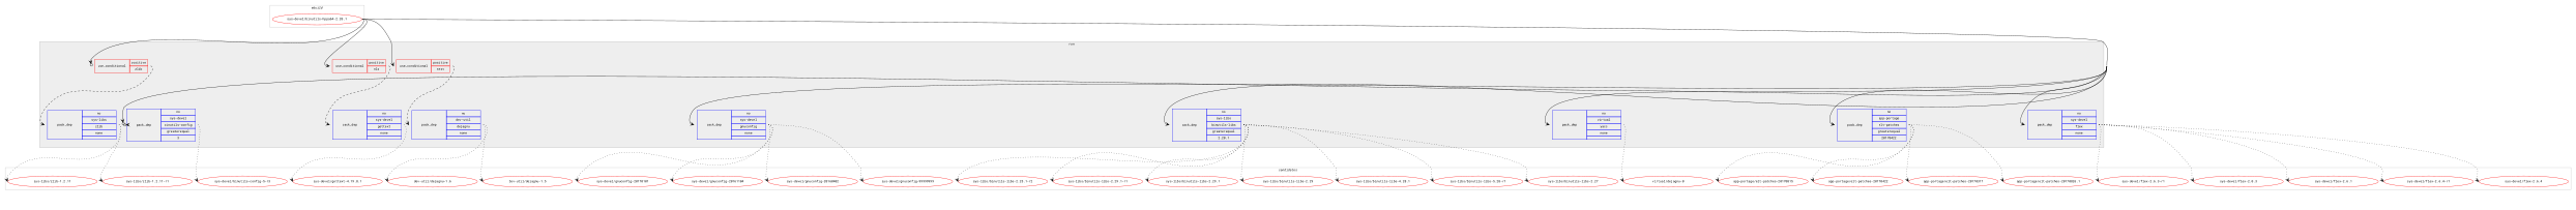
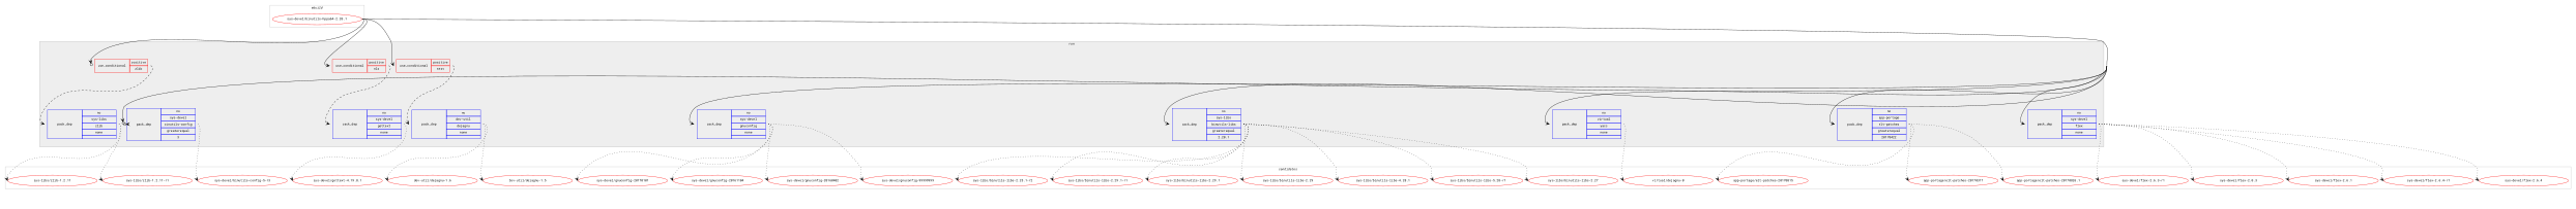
  digraph {
    compound=true
    concentrate=true
    fontname="Roboto Mono"
    fontsize=10
    newrank=true
    rankdir=TB
    ranksep=1.5
    node [color=red fontname="Roboto Mono" fontsize=10]
    edge [arrowhead=vee fontname="Roboto Mono" headport=w style=dotted tailport=e weight=100]
    n1 [label="sys-devel/binutils-hppa64-2.20.1" width=4]
    n2 [color=blue label=<<TABLE BORDER="0" CELLBORDER="1" CELLSPACING="0" CELLPADDING="4" WIDTH="220"><TR><TD ROWSPAN="6" CELLPADDING="30">pack_dep</TD></TR><TR><TD WIDTH="110">no</TD></TR><TR><TD>sys-devel</TD></TR><TR><TD>gettext</TD></TR><TR><TD>none</TD></TR><TR><TD></TD></TR></TABLE>> shape=none]
    n3 [label=<<TABLE BORDER="0" CELLBORDER="1" CELLSPACING="0" CELLPADDING="4"><TR><TD ROWSPAN="3" CELLPADDING="10">use_conditional</TD></TR><TR><TD>positive</TD></TR><TR><TD>nls</TD></TR></TABLE>> shape=none]
    n4 [color=blue label=<<TABLE BORDER="0" CELLBORDER="1" CELLSPACING="0" CELLPADDING="4" WIDTH="220"><TR><TD ROWSPAN="6" CELLPADDING="30">pack_dep</TD></TR><TR><TD WIDTH="110">no</TD></TR><TR><TD>dev-util</TD></TR><TR><TD>dejagnu</TD></TR><TR><TD>none</TD></TR><TR><TD></TD></TR></TABLE>> shape=none]
    n5 [label=<<TABLE BORDER="0" CELLBORDER="1" CELLSPACING="0" CELLPADDING="4"><TR><TD ROWSPAN="3" CELLPADDING="10">use_conditional</TD></TR><TR><TD>positive</TD></TR><TR><TD>test</TD></TR></TABLE>> shape=none]
    n6 [color=blue label=<<TABLE BORDER="0" CELLBORDER="1" CELLSPACING="0" CELLPADDING="4" WIDTH="220"><TR><TD ROWSPAN="6" CELLPADDING="30">pack_dep</TD></TR><TR><TD WIDTH="110">no</TD></TR><TR><TD>app-portage</TD></TR><TR><TD>elt-patches</TD></TR><TR><TD>greaterequal</TD></TR><TR><TD>20170422</TD></TR></TABLE>> shape=none]
    n7 [color=blue label=<<TABLE BORDER="0" CELLBORDER="1" CELLSPACING="0" CELLPADDING="4" WIDTH="220"><TR><TD ROWSPAN="6" CELLPADDING="30">pack_dep</TD></TR><TR><TD WIDTH="110">no</TD></TR><TR><TD>sys-devel</TD></TR><TR><TD>flex</TD></TR><TR><TD>none</TD></TR><TR><TD></TD></TR></TABLE>> shape=none]
    n8 [color=blue label=<<TABLE BORDER="0" CELLBORDER="1" CELLSPACING="0" CELLPADDING="4" WIDTH="220"><TR><TD ROWSPAN="6" CELLPADDING="30">pack_dep</TD></TR><TR><TD WIDTH="110">no</TD></TR><TR><TD>sys-devel</TD></TR><TR><TD>gnuconfig</TD></TR><TR><TD>none</TD></TR><TR><TD></TD></TR></TABLE>> shape=none]
    n9 [color=blue label=<<TABLE BORDER="0" CELLBORDER="1" CELLSPACING="0" CELLPADDING="4" WIDTH="220"><TR><TD ROWSPAN="6" CELLPADDING="30">pack_dep</TD></TR><TR><TD WIDTH="110">no</TD></TR><TR><TD>sys-libs</TD></TR><TR><TD>binutils-libs</TD></TR><TR><TD>greaterequal</TD></TR><TR><TD>2.20.1</TD></TR></TABLE>> shape=none]
    n10 [color=blue label=<<TABLE BORDER="0" CELLBORDER="1" CELLSPACING="0" CELLPADDING="4" WIDTH="220"><TR><TD ROWSPAN="6" CELLPADDING="30">pack_dep</TD></TR><TR><TD WIDTH="110">no</TD></TR><TR><TD>virtual</TD></TR><TR><TD>yacc</TD></TR><TR><TD>none</TD></TR><TR><TD></TD></TR></TABLE>> shape=none]
    n11 [color=blue label=<<TABLE BORDER="0" CELLBORDER="1" CELLSPACING="0" CELLPADDING="4" WIDTH="220"><TR><TD ROWSPAN="6" CELLPADDING="30">pack_dep</TD></TR><TR><TD WIDTH="110">no</TD></TR><TR><TD>sys-libs</TD></TR><TR><TD>zlib</TD></TR><TR><TD>none</TD></TR><TR><TD></TD></TR></TABLE>> shape=none]
    n12 [label=<<TABLE BORDER="0" CELLBORDER="1" CELLSPACING="0" CELLPADDING="4"><TR><TD ROWSPAN="3" CELLPADDING="10">use_conditional</TD></TR><TR><TD>positive</TD></TR><TR><TD>zlib</TD></TR></TABLE>> shape=none]
    n13 [color=blue label=<<TABLE BORDER="0" CELLBORDER="1" CELLSPACING="0" CELLPADDING="4" WIDTH="220"><TR><TD ROWSPAN="6" CELLPADDING="30">pack_dep</TD></TR><TR><TD WIDTH="110">no</TD></TR><TR><TD>sys-devel</TD></TR><TR><TD>binutils-config</TD></TR><TR><TD>greaterequal</TD></TR><TR><TD>3</TD></TR></TABLE>> shape=none]
    n14 [label="sys-devel/gettext-4.19.8.1" width=4]
    n15 [label="dev-util/dejagnu-1.5" width=4]
    n16 [label="dev-util/dejagnu-1.6" width=4]
    n17 [label="app-portage/elt-patches-20170317" width=4]
-   n18 [label="app-portage/elt-patches-20170422" width=4]
    n19 [label="app-portage/elt-patches-20170815" width=4]
    n20 [label="app-portage/elt-patches-20170826.1" width=4]
    n21 [label="sys-devel/flex-2.6.1" width=4]
    n22 [label="sys-devel/flex-2.0.3" width=4]
    n23 [label="sys-devel/flex-2.6.3-r1" width=4]
    n24 [label="sys-devel/flex-2.6.4" width=4]
    n25 [label="sys-devel/flex-2.6.4-r1" width=4]
    n26 [label="sys-devel/gnuconfig-20160402" width=4]
    n27 [label="sys-devel/gnuconfig-20161104" width=4]
    n28 [label="sys-devel/gnuconfig-20170101" width=4]
    n29 [label="sys-devel/gnuconfig-99999999" width=4]
    n30 [label="sys-libs/binutils-libs-2.25.1-r2" width=4]
    n31 [label="sys-libs/binutils-libs-2.27" width=4]
    n32 [label="sys-libs/binutils-libs-5.28-r1" width=4]
    n33 [label="sys-libs/binutils-libs-4.28.1" width=4]
    n34 [label="sys-libs/binutils-libs-2.29" width=4]
    n35 [label="sys-libs/binutils-libs-2.29.1" width=4]
    n36 [label="sys-libs/binutils-libs-2.29.1-r1" width=4]
    n37 [label="virtual/dejagnu-0" width=4]
    n38 [label="sys-libs/zlib-1.2.11" width=4]
    n39 [label="sys-libs/zlib-1.2.11-r1" width=4]
    n40 [label="sys-devel/binutils-config-5-r3" width=4]
    subgraph cluster_1 {
      color=gray
      label=<<i>ebuild</i>>
      rank=same
      n1
    }
    subgraph cluster_2 {
      color=gray
      label=<<i>dependencies</i>>
      subgraph cluster_3 {
        color=gray
        fillcolor="#eeeeee"
        label=<<i>compile</i>>
        style=filled
        subgraph sub_4 {
          color=gray
          fillcolor="#eeeeee"
          label=<<i>compile</i>>
          style=filled
          n3
          subgraph sub_5 {
            color=gray
            fillcolor="#eeeeee"
            label=<<i>compile</i>>
            style=filled
            n2
          }
        }
        subgraph sub_6 {
          color=gray
          fillcolor="#eeeeee"
          label=<<i>compile</i>>
          style=filled
          n5
          subgraph sub_7 {
            color=gray
            fillcolor="#eeeeee"
            label=<<i>compile</i>>
            style=filled
            n4
          }
        }
        subgraph sub_8 {
          color=gray
          fillcolor="#eeeeee"
          label=<<i>compile</i>>
          style=filled
          n6
        }
        subgraph sub_9 {
          color=gray
          fillcolor="#eeeeee"
          label=<<i>compile</i>>
          style=filled
          n7
        }
        subgraph sub_10 {
          color=gray
          fillcolor="#eeeeee"
          label=<<i>compile</i>>
          style=filled
          n8
        }
        subgraph sub_11 {
          color=gray
          fillcolor="#eeeeee"
          label=<<i>compile</i>>
          style=filled
          n9
        }
        subgraph sub_12 {
          color=gray
          fillcolor="#eeeeee"
          label=<<i>compile</i>>
          style=filled
          n10
        }
      }
      subgraph cluster_13 {
        color=gray
        fillcolor="#eeeeee"
        label=<<i>compile and run</i>>
        style=filled
        subgraph sub_14 {
          color=gray
          fillcolor="#eeeeee"
          label=<<i>compile and run</i>>
          style=filled
          n12
          subgraph sub_15 {
            color=gray
            fillcolor="#eeeeee"
            label=<<i>compile and run</i>>
            style=filled
            n11
          }
        }
        subgraph sub_16 {
          color=gray
          fillcolor="#eeeeee"
          label=<<i>compile and run</i>>
          style=filled
          n13
        }
      }
      subgraph cluster_17 {
        color=gray
        fillcolor="#eeeeee"
        label=<<i>run</i>>
        style=filled
      }
    }
    subgraph cluster_18 {
      color=gray
      label=<<i>candidates</i>>
      rank=same
      subgraph sub_19 {
        color=black
        label=<<i>candidates</i>>
        nodesep=1
        rank=same
        n14
      }
      subgraph sub_20 {
        color=black
        label=<<i>candidates</i>>
        nodesep=1
        rank=same
        n15
        n16
      }
      subgraph sub_21 {
        color=black
        label=<<i>candidates</i>>
        nodesep=1
        rank=same
        n17
-       n18
        n19
        n20
      }
      subgraph sub_22 {
        color=black
        label=<<i>candidates</i>>
        nodesep=1
        rank=same
        n21
        n22
        n23
        n24
        n25
      }
      subgraph sub_23 {
        color=black
        label=<<i>candidates</i>>
        nodesep=1
        rank=same
        n26
        n27
        n28
        n29
      }
      subgraph sub_24 {
        color=black
        label=<<i>candidates</i>>
        nodesep=1
        rank=same
        n30
        n31
        n32
        n33
        n34
        n35
        n36
      }
      subgraph sub_25 {
        color=black
        label=<<i>candidates</i>>
        nodesep=1
        rank=same
        n37
      }
      subgraph sub_26 {
        color=black
        label=<<i>candidates</i>>
        nodesep=1
        rank=same
        n38
        n39
      }
      subgraph sub_27 {
        color=black
        label=<<i>candidates</i>>
        nodesep=1
        rank=same
        n40
      }
    }
    n1 -> n3 [style=solid weight=20]
    n1 -> n5 [style=solid weight=20]
    n1 -> n6 [style=solid weight=20]
    n1 -> n7 [style=solid weight=20]
    n1 -> n8 [style=solid weight=20]
    n1 -> n9 [style=solid weight=20]
    n1 -> n10 [style=solid weight=20]
    n1 -> n12 [arrowhead=odotvee style=solid weight=20]
    n1 -> n13 [arrowhead=odotvee style=solid weight=20]
    n2 -> n14
    n3 -> n2 [style=dashed weight=20]
    n4 -> n15
    n4 -> n16
    n5 -> n4 [style=dashed weight=20]
    n6 -> n17
-   n6 -> n18
    n6 -> n19
    n6 -> n20
    n7 -> n21
    n7 -> n22
    n7 -> n23
    n7 -> n24
    n7 -> n25
    n8 -> n26
    n8 -> n27
    n8 -> n28
    n8 -> n29
    n9 -> n30
    n9 -> n31
    n9 -> n32
    n9 -> n33
    n9 -> n34
    n9 -> n35
    n9 -> n36
    n10 -> n37
    n11 -> n38
    n11 -> n39
    n12 -> n11 [style=dashed weight=20]
    n13 -> n40
  }
